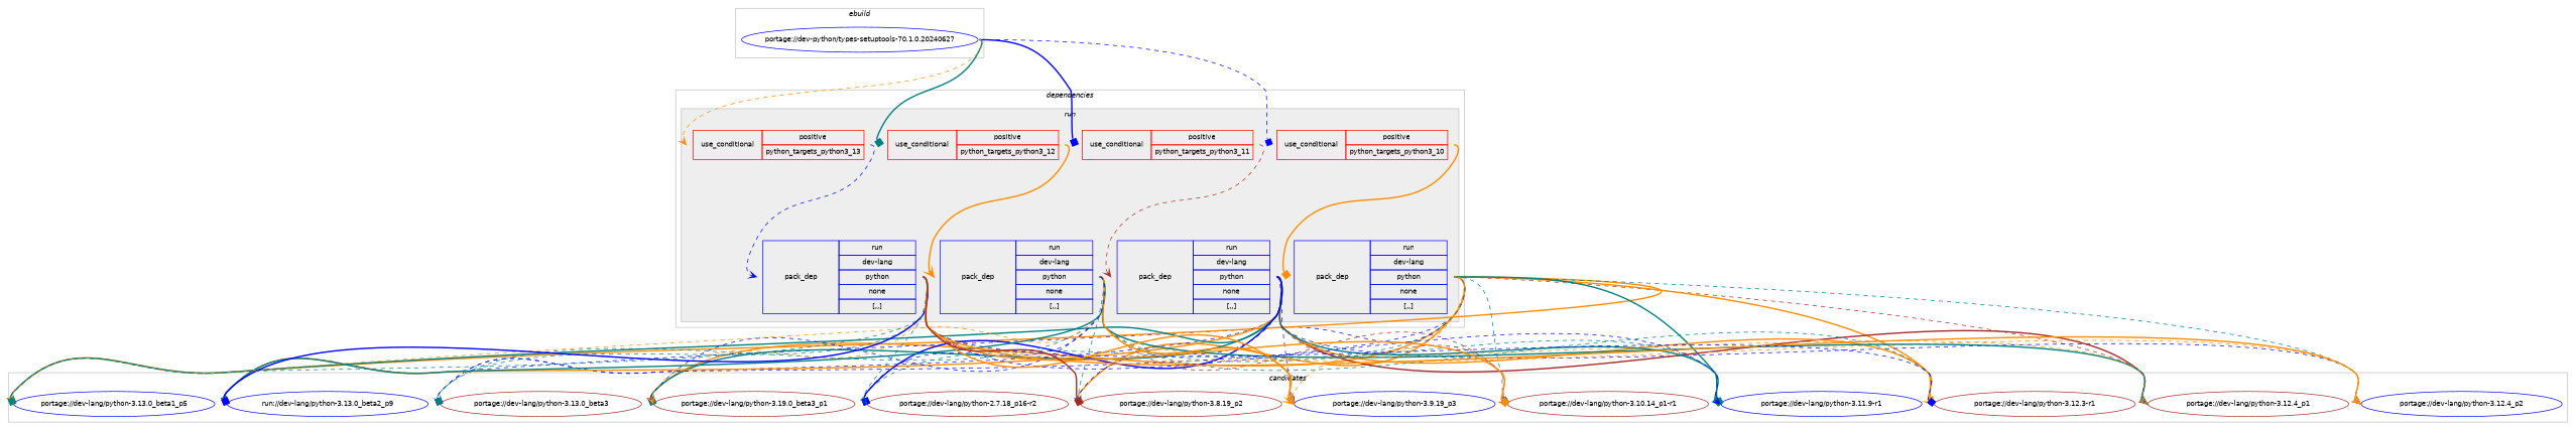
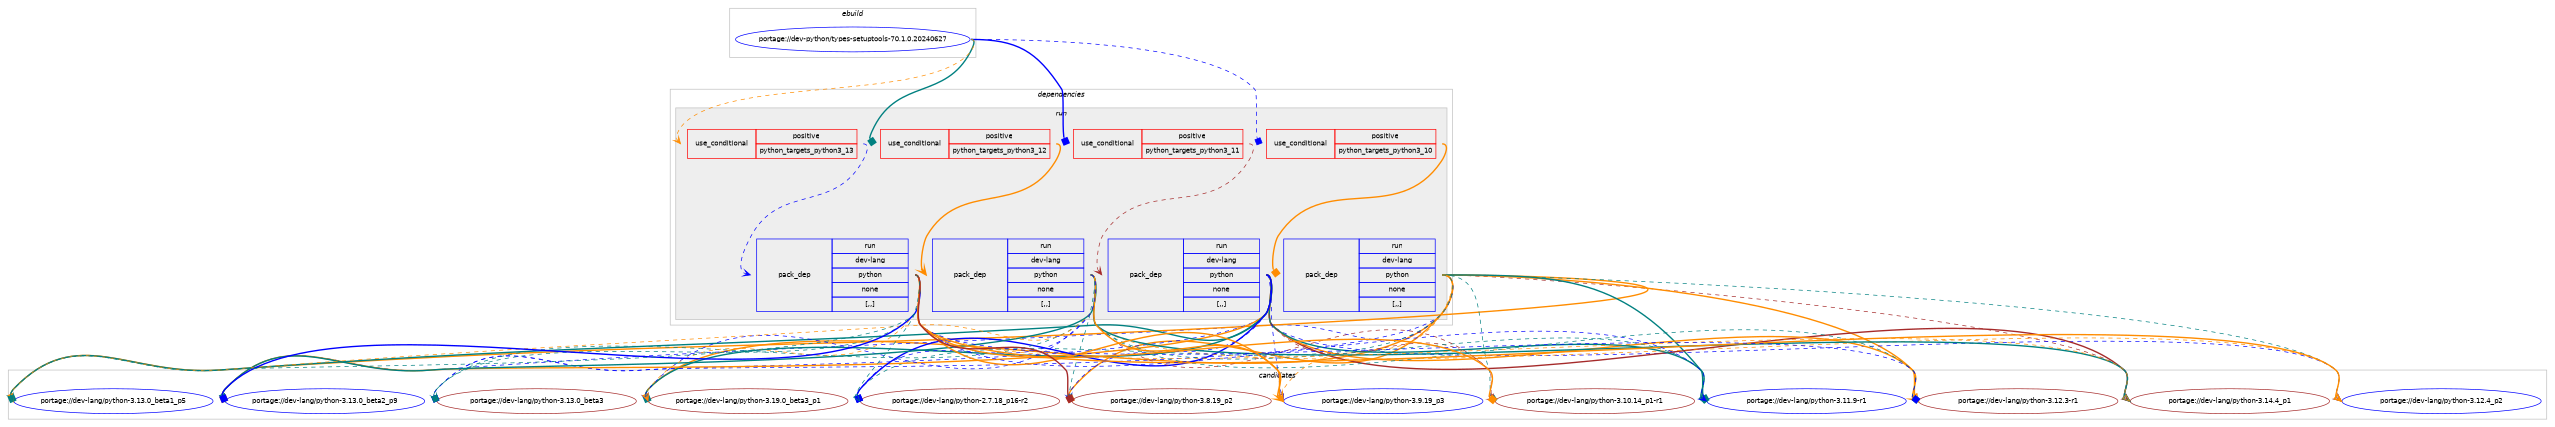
  digraph {
    compound=true
    concentrate=true
    fontname=Helvetica
    fontsize=10
    newrank=true
    rankdir=TB
    ranksep=1.5
    node [color=blue fontname=Helvetica fontsize=10]
    edge [arrowhead=box color=darkorange headport=w style=dashed tailport=e weight=100]
    n1 [label="portage://dev-python/types-setuptools-70.1.0.20240627" width=4]
    n2 [label=<<TABLE BORDER="0" CELLBORDER="1" CELLSPACING="0" CELLPADDING="4" WIDTH="220"><TR><TD ROWSPAN="6" CELLPADDING="30">pack_dep</TD></TR><TR><TD WIDTH="110">run</TD></TR><TR><TD>dev-lang</TD></TR><TR><TD>python</TD></TR><TR><TD>none</TD></TR><TR><TD>[,,]</TD></TR></TABLE>> shape=none]
    n3 [color=red label=<<TABLE BORDER="0" CELLBORDER="1" CELLSPACING="0" CELLPADDING="4"><TR><TD ROWSPAN="3" CELLPADDING="10">use_conditional</TD></TR><TR><TD>positive</TD></TR><TR><TD>python_targets_python3_10</TD></TR></TABLE>> shape=none]
    n4 [label=<<TABLE BORDER="0" CELLBORDER="1" CELLSPACING="0" CELLPADDING="4" WIDTH="220"><TR><TD ROWSPAN="6" CELLPADDING="30">pack_dep</TD></TR><TR><TD WIDTH="110">run</TD></TR><TR><TD>dev-lang</TD></TR><TR><TD>python</TD></TR><TR><TD>none</TD></TR><TR><TD>[,,]</TD></TR></TABLE>> shape=none]
    n5 [color=red label=<<TABLE BORDER="0" CELLBORDER="1" CELLSPACING="0" CELLPADDING="4"><TR><TD ROWSPAN="3" CELLPADDING="10">use_conditional</TD></TR><TR><TD>positive</TD></TR><TR><TD>python_targets_python3_11</TD></TR></TABLE>> shape=none]
    n6 [label=<<TABLE BORDER="0" CELLBORDER="1" CELLSPACING="0" CELLPADDING="4" WIDTH="220"><TR><TD ROWSPAN="6" CELLPADDING="30">pack_dep</TD></TR><TR><TD WIDTH="110">run</TD></TR><TR><TD>dev-lang</TD></TR><TR><TD>python</TD></TR><TR><TD>none</TD></TR><TR><TD>[,,]</TD></TR></TABLE>> shape=none]
    n7 [color=red label=<<TABLE BORDER="0" CELLBORDER="1" CELLSPACING="0" CELLPADDING="4"><TR><TD ROWSPAN="3" CELLPADDING="10">use_conditional</TD></TR><TR><TD>positive</TD></TR><TR><TD>python_targets_python3_12</TD></TR></TABLE>> shape=none]
    n8 [label=<<TABLE BORDER="0" CELLBORDER="1" CELLSPACING="0" CELLPADDING="4" WIDTH="220"><TR><TD ROWSPAN="6" CELLPADDING="30">pack_dep</TD></TR><TR><TD WIDTH="110">run</TD></TR><TR><TD>dev-lang</TD></TR><TR><TD>python</TD></TR><TR><TD>none</TD></TR><TR><TD>[,,]</TD></TR></TABLE>> shape=none]
    n9 [color=red label=<<TABLE BORDER="0" CELLBORDER="1" CELLSPACING="0" CELLPADDING="4"><TR><TD ROWSPAN="3" CELLPADDING="10">use_conditional</TD></TR><TR><TD>positive</TD></TR><TR><TD>python_targets_python3_13</TD></TR></TABLE>> shape=none]
    n10 [color=brown label="portage://dev-lang/python-3.19.0_beta3_p1" width=4]
    n11 [color=brown label="portage://dev-lang/python-3.13.0_beta3" width=4]
-   n12 [label="run://dev-lang/python-3.13.0_beta2_p9" width=4]
+   n12 [label="portage://dev-lang/python-3.13.0_beta2_p9" width=4]
    n13 [label="portage://dev-lang/python-3.13.0_beta1_p5" width=4]
    n14 [label="portage://dev-lang/python-3.12.4_p2" width=4]
-   n15 [color=brown label="portage://dev-lang/python-3.12.4_p1" width=4]
+   n15 [color=brown label="portage://dev-lang/python-3.14.4_p1" width=4]
    n16 [color=brown label="portage://dev-lang/python-3.12.3-r1" width=4]
    n17 [label="portage://dev-lang/python-3.11.9-r1" width=4]
    n18 [color=brown label="portage://dev-lang/python-3.10.14_p1-r1" width=4]
    n19 [label="portage://dev-lang/python-3.9.19_p3" width=4]
    n20 [color=brown label="portage://dev-lang/python-3.8.19_p2" width=4]
    n21 [color=brown label="portage://dev-lang/python-2.7.18_p16-r2" width=4]
    subgraph cluster_1 {
      color=gray
      label=<<i>ebuild</i>>
      rank=same
      n1
    }
    subgraph cluster_2 {
      color=gray
      label=<<i>dependencies</i>>
      subgraph cluster_3 {
        color=gray
        fillcolor="#eeeeee"
        label=<<i>compile</i>>
        style=filled
      }
      subgraph cluster_4 {
        color=gray
        fillcolor="#eeeeee"
        label=<<i>compile and run</i>>
        style=filled
      }
      subgraph cluster_5 {
        color=gray
        fillcolor="#eeeeee"
        label=<<i>run</i>>
        style=filled
        subgraph sub_6 {
          color=gray
          fillcolor="#eeeeee"
          label=<<i>run</i>>
          style=filled
          n3
          subgraph sub_7 {
            color=gray
            fillcolor="#eeeeee"
            label=<<i>run</i>>
            style=filled
            n2
          }
        }
        subgraph sub_8 {
          color=gray
          fillcolor="#eeeeee"
          label=<<i>run</i>>
          style=filled
          n5
          subgraph sub_9 {
            color=gray
            fillcolor="#eeeeee"
            label=<<i>run</i>>
            style=filled
            n4
          }
        }
        subgraph sub_10 {
          color=gray
          fillcolor="#eeeeee"
          label=<<i>run</i>>
          style=filled
          n7
          subgraph sub_11 {
            color=gray
            fillcolor="#eeeeee"
            label=<<i>run</i>>
            style=filled
            n6
          }
        }
        subgraph sub_12 {
          color=gray
          fillcolor="#eeeeee"
          label=<<i>run</i>>
          style=filled
          n9
          subgraph sub_13 {
            color=gray
            fillcolor="#eeeeee"
            label=<<i>run</i>>
            style=filled
            n8
          }
        }
      }
    }
    subgraph cluster_14 {
      color=gray
      label=<<i>candidates</i>>
      rank=same
      subgraph sub_15 {
        color=black
        label=<<i>candidates</i>>
        nodesep=1
        rank=same
        n10
        n11
        n12
        n13
        n14
        n15
        n16
        n17
        n18
        n19
        n20
        n21
      }
      subgraph sub_16 {
        color=black
        label=<<i>candidates</i>>
        nodesep=1
        rank=same
        n10
        n11
        n12
        n13
        n14
        n15
        n16
        n17
        n18
        n19
        n20
        n21
      }
      subgraph sub_17 {
        color=black
        label=<<i>candidates</i>>
        nodesep=1
        rank=same
        n10
        n11
        n12
        n13
        n14
        n15
        n16
        n17
        n18
        n19
        n20
        n21
      }
      subgraph sub_18 {
        color=black
        label=<<i>candidates</i>>
        nodesep=1
        rank=same
        n10
        n11
        n12
        n13
        n14
        n15
        n16
        n17
        n18
        n19
        n20
        n21
      }
    }
    n1 -> n3 [color=blue weight=20]
    n1 -> n5 [color=blue style=bold weight=20]
    n1 -> n7 [color=teal style=bold weight=20]
    n1 -> n9 [arrowhead=vee weight=20]
    n2 -> n10 [arrowhead=onormal style=bold]
    n2 -> n11 [color=blue]
    n2 -> n12 [arrowhead=onormal color=blue]
    n2 -> n13 [arrowhead=onormal style=bold]
    n2 -> n14 [arrowhead=onormal color=teal]
    n2 -> n15 [arrowhead=vee color=brown]
    n2 -> n16 [arrowhead=onormal style=bold]
    n2 -> n17 [color=teal style=bold]
    n2 -> n18 [color=teal]
    n2 -> n19 [arrowhead=onormal]
    n2 -> n20 [style=bold]
    n2 -> n21 [color=teal]
    n3 -> n2 [style=bold weight=20]
    n4 -> n10 [color=teal style=bold]
    n4 -> n11 [color=blue]
    n4 -> n12 [style=bold]
    n4 -> n13 [color=teal style=bold]
    n4 -> n14 [arrowhead=vee color=blue]
    n4 -> n15 [arrowhead=onormal color=brown style=bold]
    n4 -> n16 [arrowhead=vee style=bold]
    n4 -> n17 [arrowhead=onormal color=teal style=bold]
    n4 -> n18 [arrowhead=onormal color=brown]
    n4 -> n19 [arrowhead=onormal color=blue]
    n4 -> n20 [arrowhead=vee color=blue]
    n4 -> n21 [color=blue style=bold]
    n5 -> n4 [arrowhead=vee color=brown weight=20]
    n6 -> n10 [arrowhead=vee color=blue]
    n6 -> n11 [color=teal]
    n6 -> n12 [arrowhead=onormal color=teal style=bold]
    n6 -> n13 [arrowhead=onormal]
    n6 -> n14 [arrowhead=vee]
    n6 -> n15 [arrowhead=onormal color=teal style=bold]
    n6 -> n16 [color=teal]
    n6 -> n17 [color=teal]
    n6 -> n18 [arrowhead=vee color=brown]
    n6 -> n19 [arrowhead=vee style=bold]
    n6 -> n20 [arrowhead=onormal color=teal]
    n6 -> n21 [color=blue]
    n7 -> n6 [arrowhead=vee style=bold weight=20]
    n8 -> n10 [arrowhead=vee]
    n8 -> n11 [arrowhead=vee color=teal]
    n8 -> n12 [color=blue style=bold]
    n8 -> n13 [arrowhead=vee color=teal]
    n8 -> n14 [arrowhead=onormal style=bold]
    n8 -> n15 [arrowhead=onormal]
    n8 -> n16 [color=blue]
    n8 -> n17 [arrowhead=vee color=blue]
    n8 -> n18 [style=bold]
    n8 -> n19 [arrowhead=vee style=bold]
    n8 -> n20 [color=brown style=bold]
    n8 -> n21 [arrowhead=onormal color=teal]
    n9 -> n8 [arrowhead=vee color=blue weight=20]
  }
